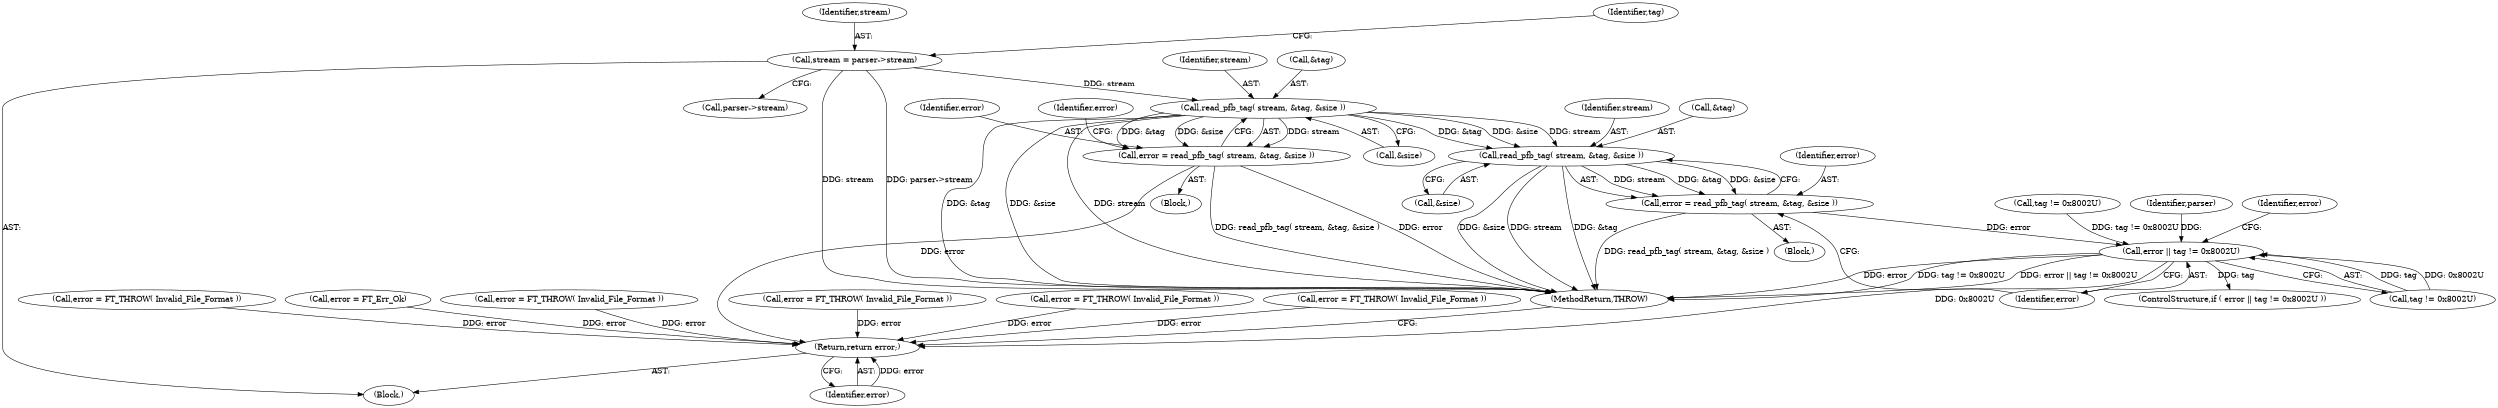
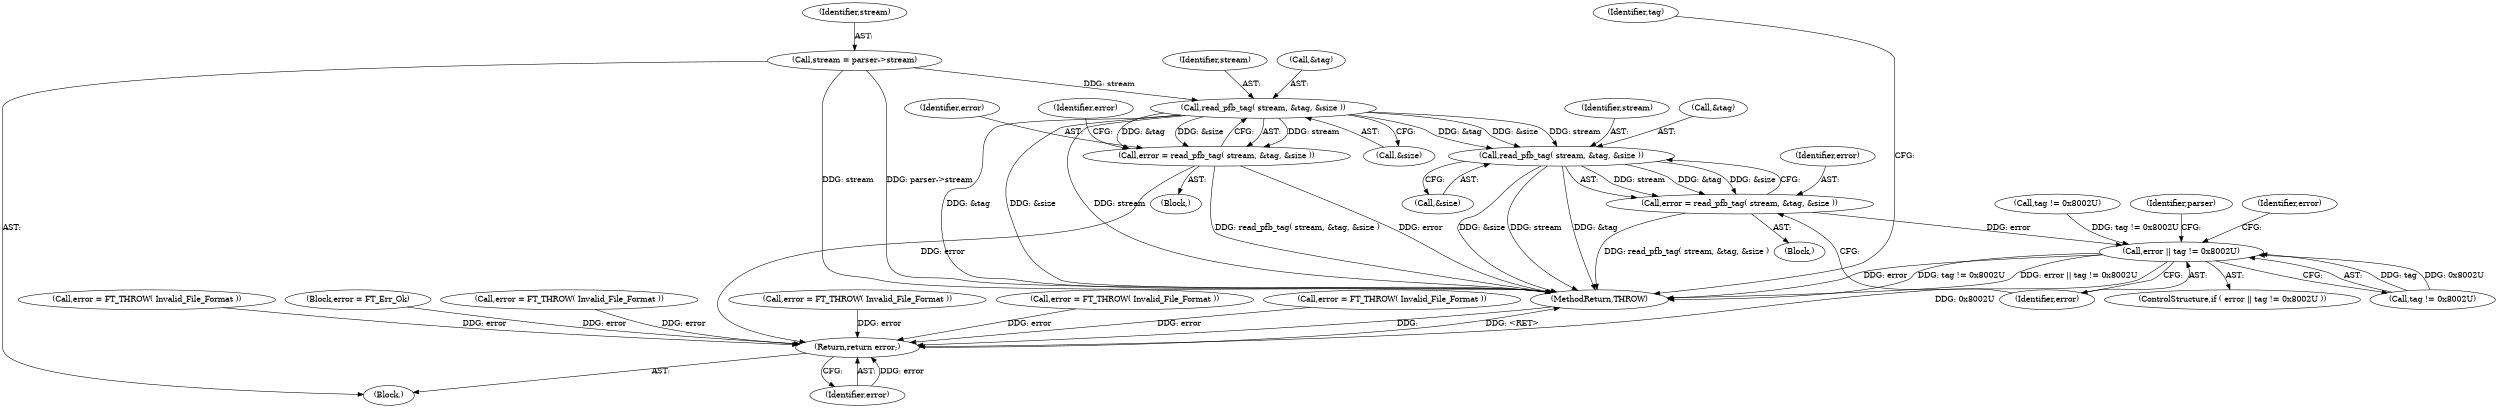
  digraph {
    n1 [label="(Call,read_pfb_tag( stream, &tag, &size ))"]
    n2 [label="(Call,error = read_pfb_tag( stream, &tag, &size ))"]
    n3 [label="(Call,read_pfb_tag( stream, &tag, &size ))"]
    n4 [label="(Call,&size)"]
    n5 [label="(MethodReturn,THROW)"]
    n6 [label="(Return,return error;)"]
    n7 [label="(Block,)"]
    n8 [label="(Call,error = read_pfb_tag( stream, &tag, &size ))"]
    n9 [label="(Call,&size)"]
    n10 [label="(Call,stream = parser->stream)"]
    n11 [label="(Block,)"]
-   n12 [label="(Call,parser->stream)"]
    n13 [label="(Identifier,error)"]
    n14 [label="(Call,error || tag != 0x8002U)"]
    n15 [label="(Block,)"]
    n16 [label="(Identifier,error)"]
    n17 [label="(ControlStructure,if ( error || tag != 0x8002U ))"]
    n18 [label="(Call,tag != 0x8002U)"]
    n19 [label="(Identifier,parser)"]
    n20 [label="(Identifier,error)"]
    n21 [label="(Call,error = FT_THROW( Invalid_File_Format ))"]
-   n22 [label="(Call,error = FT_Err_Ok)"]
+   n22 [label="(Block,error = FT_Err_Ok)"]
    n23 [label="(Identifier,tag)"]
    n24 [label="(Identifier,stream)"]
    n25 [label="(Call,error = FT_THROW( Invalid_File_Format ))"]
    n26 [label="(Call,&tag)"]
    n27 [label="(Identifier,error)"]
    n28 [label="(Identifier,error)"]
    n29 [label="(Call,error = FT_THROW( Invalid_File_Format ))"]
    n30 [label="(Call,error = FT_THROW( Invalid_File_Format ))"]
    n31 [label="(Call,error = FT_THROW( Invalid_File_Format ))"]
    n32 [label="(Identifier,stream)"]
    n33 [label="(Call,&tag)"]
    n34 [label="(Identifier,error)"]
    n35 [label="(Call,tag != 0x8002U)"]
    n36 [label="(Identifier,stream)"]
    n1 -> n2 [label="AST: "]
    n1 -> n2 [label="DDG: stream"]
    n1 -> n2 [label="DDG: &tag"]
    n1 -> n2 [label="DDG: &size"]
    n1 -> n3 [label="DDG: stream"]
    n1 -> n3 [label="DDG: &tag"]
    n1 -> n3 [label="DDG: &size"]
    n1 -> n4 [label="CFG: "]
    n1 -> n5 [label="DDG: &tag"]
    n1 -> n5 [label="DDG: &size"]
    n1 -> n5 [label="DDG: stream"]
    n2 -> n1 [label="CFG: "]
    n2 -> n5 [label="DDG: error"]
    n2 -> n5 [label="DDG: read_pfb_tag( stream, &tag, &size )"]
    n2 -> n6 [label="DDG: error"]
    n2 -> n7 [label="AST: "]
    n3 -> n5 [label="DDG: stream"]
    n3 -> n5 [label="DDG: &tag"]
    n3 -> n5 [label="DDG: &size"]
    n3 -> n8 [label="AST: "]
    n3 -> n8 [label="DDG: stream"]
    n3 -> n8 [label="DDG: &tag"]
    n3 -> n8 [label="DDG: &size"]
    n3 -> n9 [label="CFG: "]
    n4 -> n1 [label="AST: "]
-   n5 -> n6 [label="CFG: "]
+   n5 -> n6 [label="DDG: "]
+   n6 -> n5 [label="DDG: <RET>"]
    n6 -> n11 [label="AST: "]
    n6 -> n13 [label="CFG: "]
    n8 -> n3 [label="CFG: "]
    n8 -> n5 [label="DDG: read_pfb_tag( stream, &tag, &size )"]
    n8 -> n14 [label="DDG: error"]
    n8 -> n15 [label="AST: "]
    n9 -> n3 [label="AST: "]
    n10 -> n1 [label="DDG: stream"]
    n10 -> n5 [label="DDG: stream"]
    n10 -> n5 [label="DDG: parser->stream"]
    n10 -> n11 [label="AST: "]
-   n10 -> n12 [label="CFG: "]
    n13 -> n6 [label="AST: "]
    n13 -> n6 [label="DDG: error"]
    n14 -> n5 [label="DDG: error || tag != 0x8002U"]
    n14 -> n5 [label="DDG: error"]
    n14 -> n5 [label="DDG: tag != 0x8002U"]
    n14 -> n6 [label="DDG: 0x8002U"]
    n14 -> n16 [label="CFG: "]
-   n14 -> n17 [label="DDG: tag"]
+   n14 -> n17 [label="AST: "]
    n14 -> n18 [label="CFG: "]
    n16 -> n8 [label="CFG: "]
    n16 -> n14 [label="AST: "]
    n18 -> n14 [label="AST: "]
    n18 -> n14 [label="DDG: tag"]
    n18 -> n14 [label="DDG: 0x8002U"]
-   n19 -> n14 [label="DDG: "]
+   n19 -> n14 [label="CFG: "]
    n20 -> n8 [label="AST: "]
    n21 -> n6 [label="DDG: error"]
    n22 -> n6 [label="DDG: error"]
-   n23 -> n10 [label="CFG: "]
+   n23 -> n5 [label="CFG: "]
    n24 -> n3 [label="AST: "]
    n25 -> n6 [label="DDG: error"]
    n26 -> n3 [label="AST: "]
    n27 -> n14 [label="CFG: "]
    n28 -> n2 [label="CFG: "]
    n29 -> n6 [label="DDG: error"]
    n30 -> n6 [label="DDG: error"]
    n31 -> n6 [label="DDG: error"]
    n32 -> n1 [label="AST: "]
    n33 -> n1 [label="AST: "]
    n34 -> n2 [label="AST: "]
    n35 -> n14 [label="DDG: tag != 0x8002U"]
    n36 -> n10 [label="AST: "]
  }
